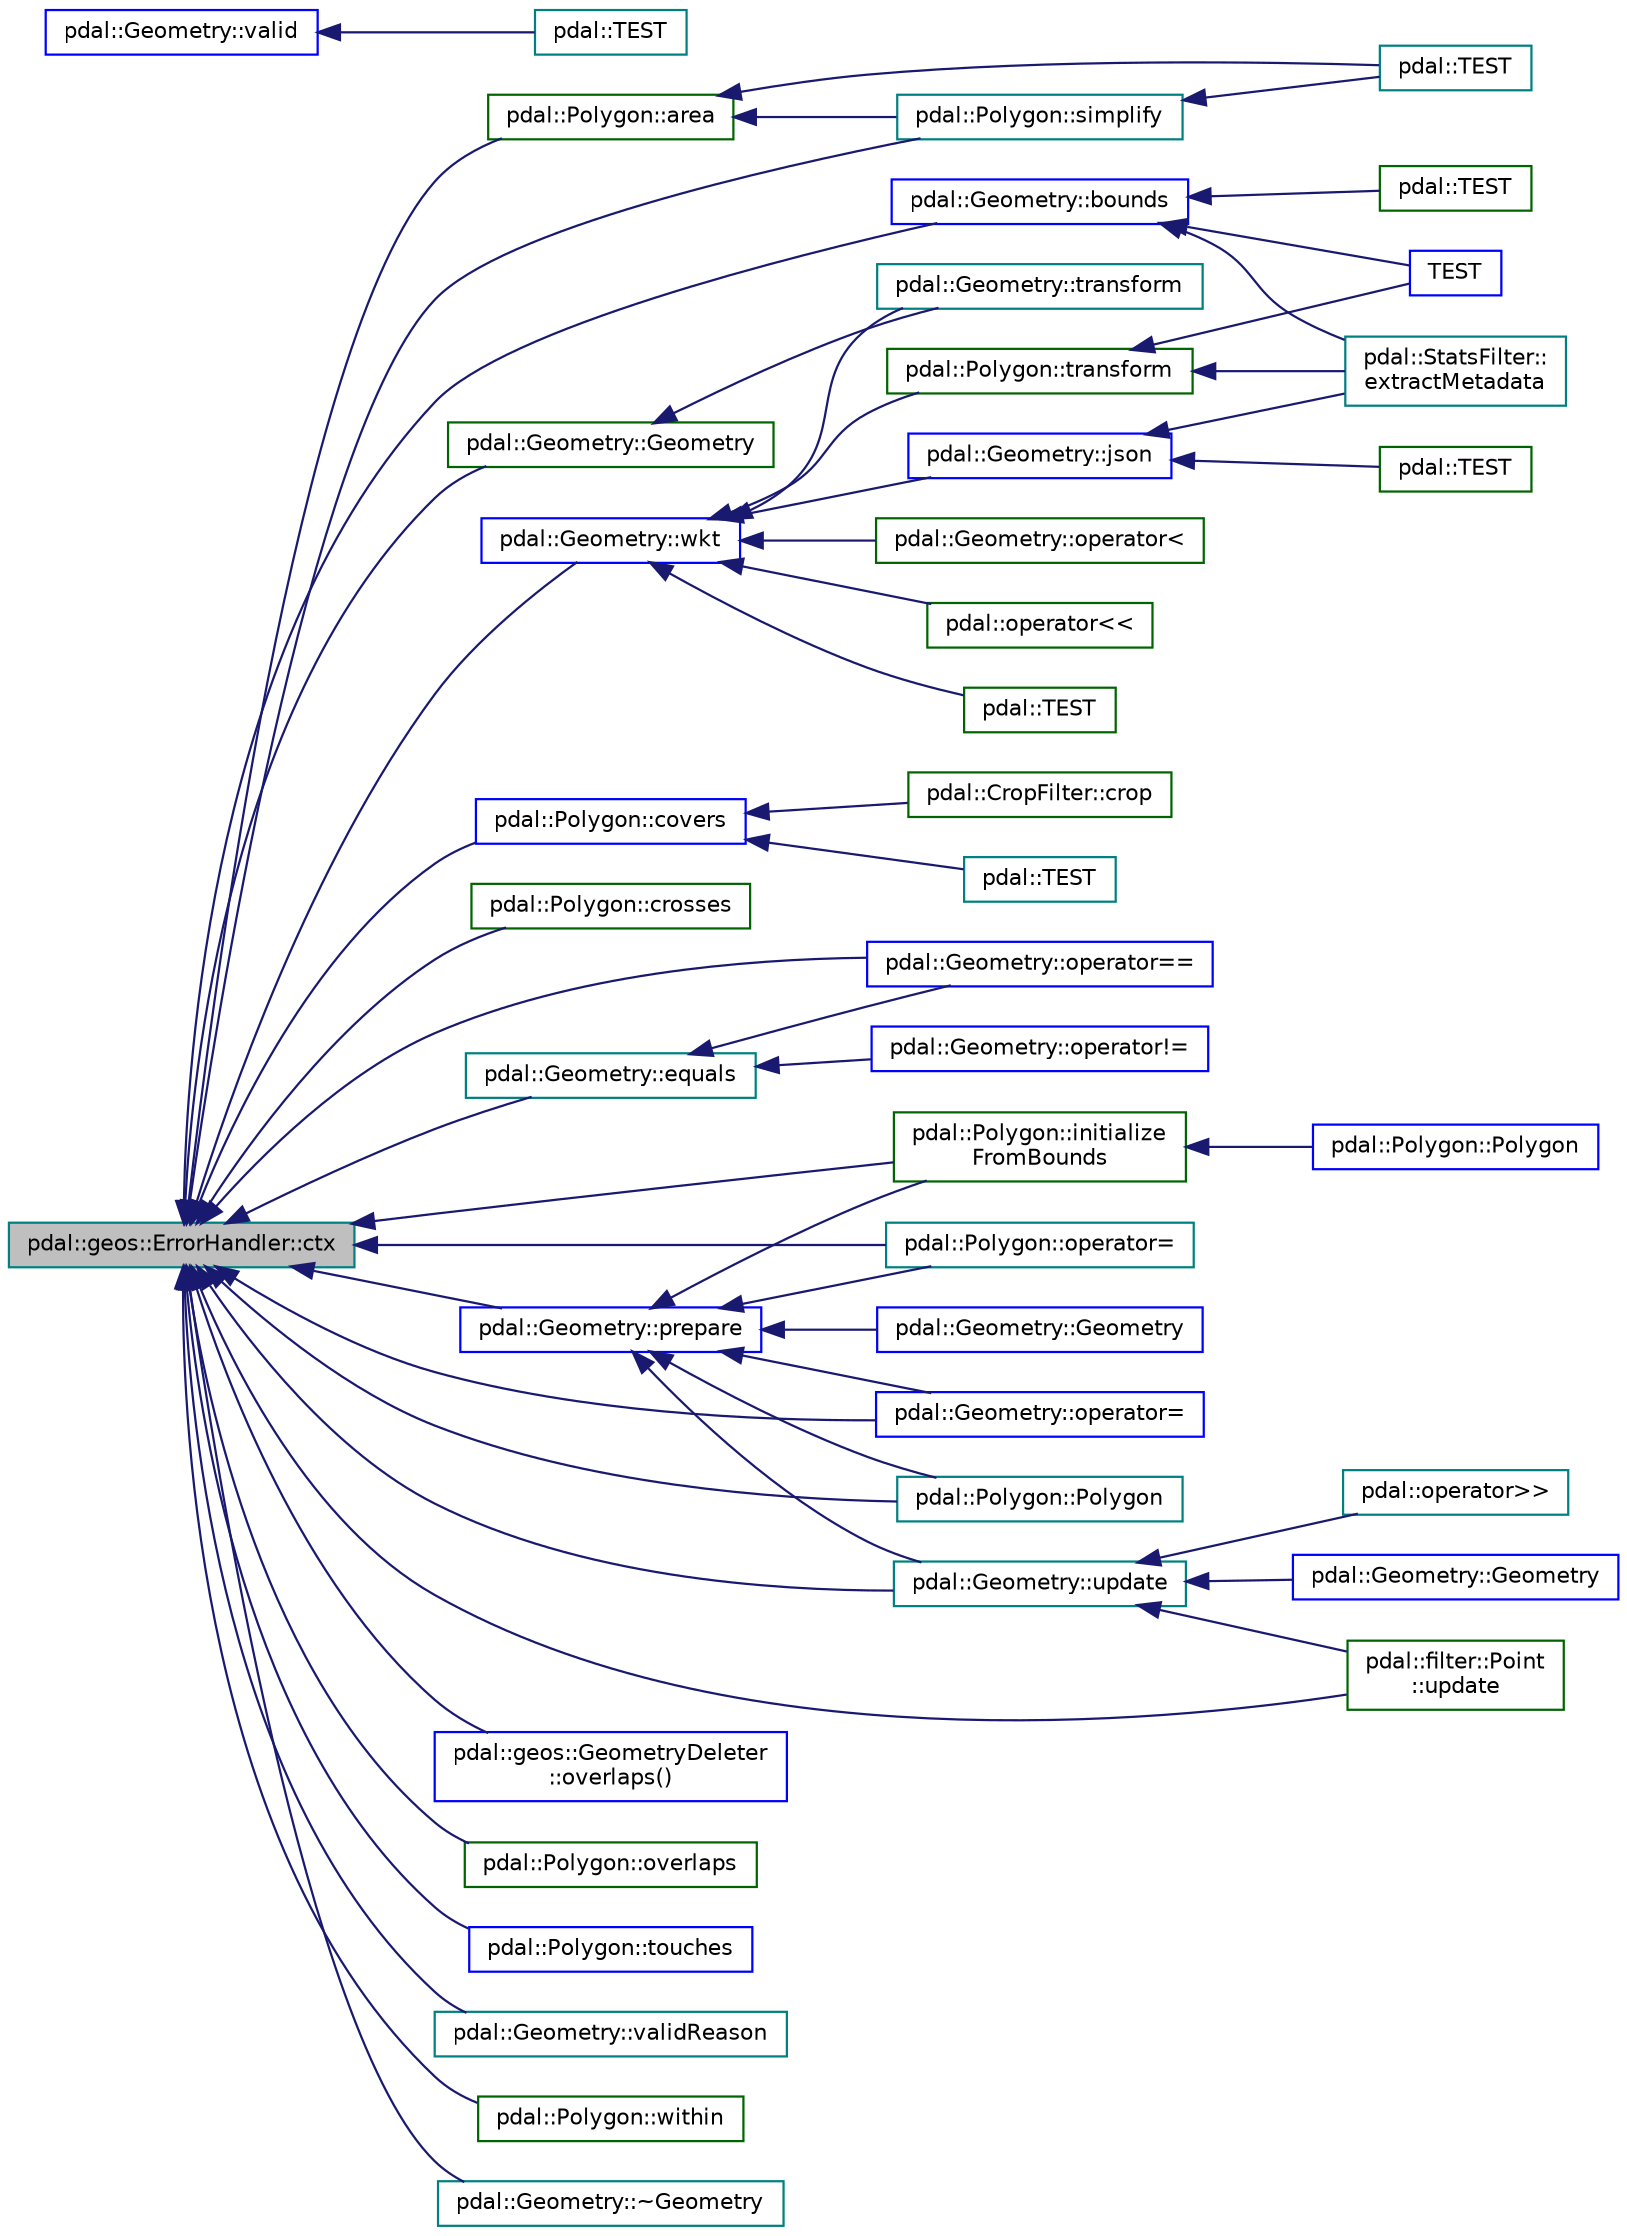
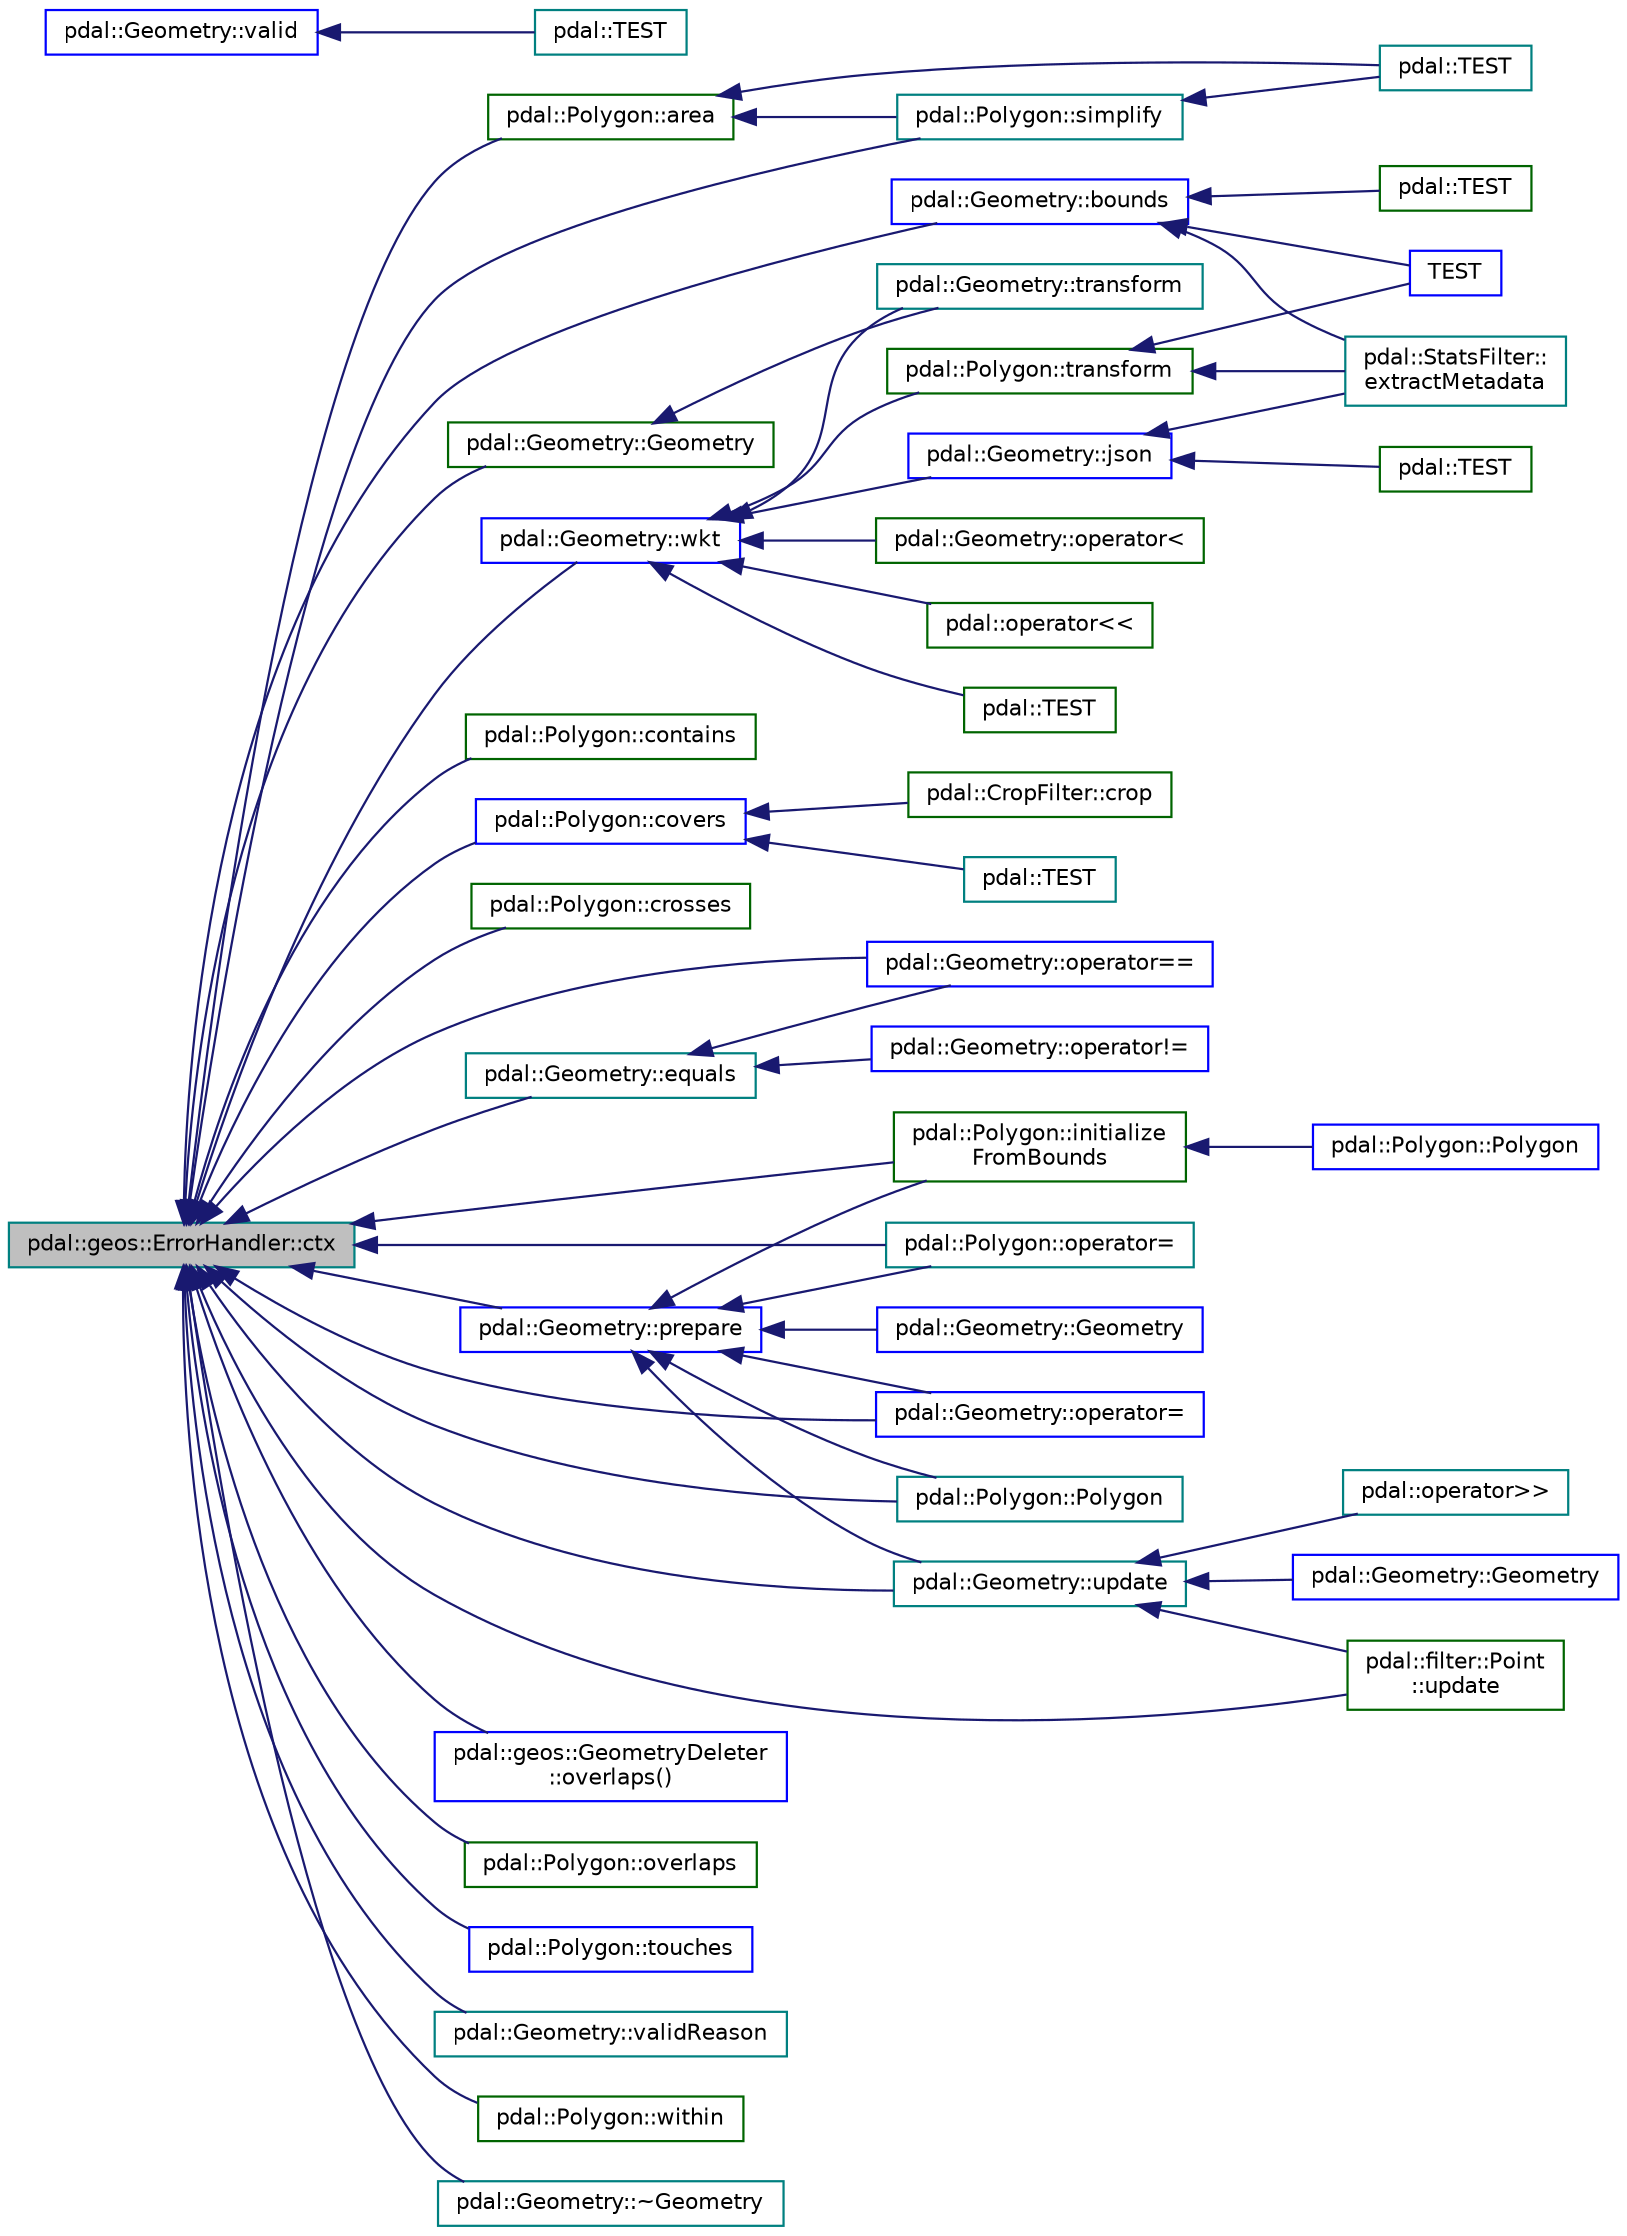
  digraph {
    rankdir=LR
    node [color=darkgreen fillcolor=white fontname=Helvetica fontsize=10 shape=record style=filled]
    edge [color=midnightblue dir=back fontname=Helvetica fontsize=10 labelfontname=Helvetica labelfontsize=10 style=solid]
    n1 [color=teal fillcolor=grey75 fontcolor=black height=0.2 label="pdal::geos::ErrorHandler::ctx" width=0.4]
    n2 [height=0.2 label="pdal::Polygon::area" width=0.4]
    n3 [color=teal height=0.2 label="pdal::Polygon::simplify" width=0.4]
    n4 [color=blue height=0.2 label="pdal::Geometry::bounds" width=0.4]
+   n5 [height=0.2 label="pdal::Polygon::contains" width=0.4]
    n6 [color=blue height=0.2 label="pdal::Polygon::covers" width=0.4]
    n7 [height=0.2 label="pdal::Polygon::crosses" width=0.4]
    n8 [color=teal height=0.2 label="pdal::Geometry::equals" width=0.4]
    n9 [height=0.2 label="pdal::Geometry::Geometry" width=0.4]
    n10 [height=0.2 label="pdal::Polygon::initialize\lFromBounds" width=0.4]
    n11 [color=blue height=0.2 label="pdal::geos::GeometryDeleter\l::overlaps()" width=0.4]
    n12 [color=teal height=0.2 label="pdal::Polygon::operator=" width=0.4]
    n13 [color=blue height=0.2 label="pdal::Geometry::operator=" width=0.4]
    n14 [height=0.2 label="pdal::Polygon::overlaps" width=0.4]
    n15 [color=teal height=0.2 label="pdal::Polygon::Polygon" width=0.4]
    n16 [color=blue height=0.2 label="pdal::Geometry::prepare" width=0.4]
    n17 [color=teal height=0.2 label="pdal::Geometry::update" width=0.4]
    n18 [height=0.2 label="pdal::filter::Point\l::update" width=0.4]
    n19 [color=blue height=0.2 label="pdal::Polygon::touches" width=0.4]
    n20 [color=teal height=0.2 label="pdal::Geometry::validReason" width=0.4]
    n21 [height=0.2 label="pdal::Polygon::within" width=0.4]
    n22 [color=blue height=0.2 label="pdal::Geometry::wkt" width=0.4]
    n23 [color=teal height=0.2 label="pdal::Geometry::~Geometry" width=0.4]
    n24 [color=blue height=0.2 label="pdal::Geometry::operator==" width=0.4]
    n25 [color=teal height=0.2 label="pdal::TEST" width=0.4]
    n26 [color=teal height=0.2 label="pdal::StatsFilter::\lextractMetadata" width=0.4]
    n27 [height=0.2 label="pdal::TEST" width=0.4]
    n28 [color=blue height=0.2 label=TEST width=0.4]
    n29 [height=0.2 label="pdal::CropFilter::crop" width=0.4]
    n30 [color=teal height=0.2 label="pdal::TEST" width=0.4]
    n31 [color=blue height=0.2 label="pdal::Geometry::operator!=" width=0.4]
    n32 [color=teal height=0.2 label="pdal::Geometry::transform" width=0.4]
    n33 [color=blue height=0.2 label="pdal::Polygon::Polygon" width=0.4]
    n34 [color=blue height=0.2 label="pdal::Geometry::Geometry" width=0.4]
    n35 [color=blue height=0.2 label="pdal::Geometry::Geometry" width=0.4]
    n36 [color=teal height=0.2 label="pdal::operator\>\>" width=0.4]
    n37 [color=blue height=0.2 label="pdal::Geometry::valid" width=0.4]
    n38 [color=teal height=0.2 label="pdal::TEST" width=0.4]
    n39 [color=blue height=0.2 label="pdal::Geometry::json" width=0.4]
    n40 [height=0.2 label="pdal::Geometry::operator\<" width=0.4]
    n41 [height=0.2 label="pdal::operator\<\<" width=0.4]
    n42 [height=0.2 label="pdal::TEST" width=0.4]
    n43 [height=0.2 label="pdal::Polygon::transform" width=0.4]
    n44 [height=0.2 label="pdal::TEST" width=0.4]
    n1 -> n2
    n1 -> n3
    n1 -> n4
+   n1 -> n5
    n1 -> n6
    n1 -> n7
    n1 -> n8
    n1 -> n9
    n1 -> n10
    n1 -> n11
    n1 -> n12
    n1 -> n13
    n1 -> n14
    n1 -> n15
    n1 -> n16
    n1 -> n17
    n1 -> n18
    n1 -> n19
    n1 -> n20
    n1 -> n21
    n1 -> n22
    n1 -> n23
    n1 -> n24
    n2 -> n3
    n2 -> n25
    n3 -> n25
    n4 -> n26
    n4 -> n27
    n4 -> n28
    n6 -> n29
    n6 -> n30
    n8 -> n24
    n8 -> n31
    n9 -> n32
    n10 -> n33
    n16 -> n10
    n16 -> n12
    n16 -> n13
    n16 -> n15
    n16 -> n17
    n16 -> n34
    n17 -> n18
    n17 -> n35
    n17 -> n36
    n22 -> n32
    n22 -> n39
    n22 -> n40
    n22 -> n41
    n22 -> n42
    n22 -> n43
    n37 -> n38
    n39 -> n26
    n39 -> n44
    n43 -> n26
    n43 -> n28
  }
